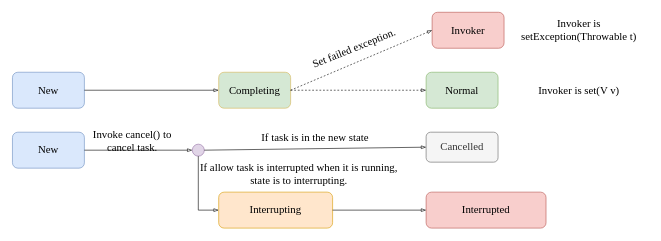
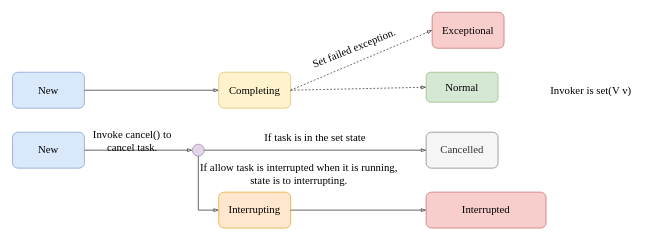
  <mxCell id="0" />
  <mxCell id="1" parent="0" />
  <mxCell id="2" value="New" style="rounded=1;whiteSpace=wrap;html=1;fontSize=18;fontFamily=Comic Sans MS;fillColor=#dae8fc;strokeColor=#6c8ebf;" vertex="1" parent="1"><mxGeometry x="20" y="120" width="120" height="60" as="geometry" /></mxCell>
- <mxCell id="3" value="Completing" style="rounded=1;whiteSpace=wrap;html=1;fontSize=18;fontFamily=Comic Sans MS;fillColor=#d5e8d4;strokeColor=#d6b656;" vertex="1" parent="1"><mxGeometry x="364" y="120" width="120" height="60" as="geometry" /></mxCell>
- <mxCell id="4" value="Invoker" style="rounded=1;whiteSpace=wrap;html=1;fontSize=18;fontFamily=Comic Sans MS;fillColor=#f8cecc;strokeColor=#b85450;" vertex="1" parent="1"><mxGeometry x="720" width="120" height="60" as="geometry" y="20" /></mxCell>
- <mxCell id="5" value="Normal" style="rounded=1;whiteSpace=wrap;html=1;fontSize=18;fontFamily=Comic Sans MS;fillColor=#d5e8d4;strokeColor=#82b366;" vertex="1" parent="1"><mxGeometry x="710" y="120" width="120" height="60" as="geometry" /></mxCell>
- <mxCell id="6" value="Cancelled" style="rounded=1;whiteSpace=wrap;html=1;fontSize=18;fontFamily=Comic Sans MS;fillColor=#f5f5f5;strokeColor=#666666;fontColor=#333333;" vertex="1" parent="1"><mxGeometry x="710" y="220" width="120" height="50" as="geometry" /></mxCell>
+ <mxCell id="3" value="Completing" style="rounded=1;whiteSpace=wrap;html=1;fontSize=18;fontFamily=Comic Sans MS;fillColor=#fff2cc;strokeColor=#d6b656;" vertex="1" parent="1"><mxGeometry x="364" y="120" width="120" height="60" as="geometry" /></mxCell>
+ <mxCell id="4" value="Exceptional" style="rounded=1;whiteSpace=wrap;html=1;fontSize=18;fontFamily=Comic Sans MS;fillColor=#f8cecc;strokeColor=#b85450;" vertex="1" parent="1"><mxGeometry x="720" width="120" height="60" as="geometry" y="20" /></mxCell>
+ <mxCell id="5" value="Normal" style="rounded=1;whiteSpace=wrap;html=1;fontSize=18;fontFamily=Comic Sans MS;fillColor=#d5e8d4;strokeColor=#82b366;" vertex="1" parent="1"><mxGeometry x="710" y="120" width="120" height="50" as="geometry" /></mxCell>
+ <mxCell id="6" value="Cancelled" style="rounded=1;whiteSpace=wrap;html=1;fontSize=18;fontFamily=Comic Sans MS;fillColor=#f5f5f5;strokeColor=#666666;fontColor=#333333;" vertex="1" parent="1"><mxGeometry x="710" y="220" width="120" height="60" as="geometry" /></mxCell>
  <mxCell id="7" value="Interrupted" style="rounded=1;whiteSpace=wrap;html=1;fontSize=18;fontFamily=Comic Sans MS;fillColor=#f8cecc;strokeColor=#b85450;" vertex="1" parent="1"><mxGeometry x="710" y="320" width="200" height="60" as="geometry" /></mxCell>
- <mxCell id="8" value="Interrupting" style="rounded=1;whiteSpace=wrap;html=1;fontSize=18;fontFamily=Comic Sans MS;fillColor=#ffe6cc;strokeColor=#d79b00;" vertex="1" parent="1"><mxGeometry x="364" y="320" width="190" height="60" as="geometry" /></mxCell>
+ <mxCell id="8" value="Interrupting" style="rounded=1;whiteSpace=wrap;html=1;fontSize=18;fontFamily=Comic Sans MS;fillColor=#ffe6cc;strokeColor=#d79b00;" vertex="1" parent="1"><mxGeometry x="364" y="320" width="120" height="60" as="geometry" /></mxCell>
  <mxCell id="9" value="" style="endArrow=blockThin;html=1;fontFamily=Comic Sans MS;fontSize=18;endFill=0;entryX=0;entryY=0.5;entryDx=0;entryDy=0;exitX=1;exitY=0.5;exitDx=0;exitDy=0;" edge="1" parent="1" source="2" target="3"><mxGeometry width="50" height="50" relative="1" as="geometry"><mxPoint x="50" y="310" as="sourcePoint" /><mxPoint x="100" y="260" as="targetPoint" /></mxGeometry></mxCell>
  <mxCell id="10" value="" style="endArrow=blockThin;html=1;fontFamily=Comic Sans MS;fontSize=18;endFill=0;entryX=0;entryY=0.5;entryDx=0;entryDy=0;exitX=1;exitY=0.5;exitDx=0;exitDy=0;dashed=1;" edge="1" parent="1" source="3" target="5"><mxGeometry width="50" height="50" relative="1" as="geometry"><mxPoint x="494" y="210" as="sourcePoint" /><mxPoint x="574" y="210" as="targetPoint" /></mxGeometry></mxCell>
  <mxCell id="11" value="" style="endArrow=blockThin;html=1;fontFamily=Comic Sans MS;fontSize=18;endFill=0;entryX=0;entryY=0.5;entryDx=0;entryDy=0;exitX=1;exitY=0.5;exitDx=0;exitDy=0;" edge="1" parent="1" source="8" target="7"><mxGeometry width="50" height="50" relative="1" as="geometry"><mxPoint x="380" y="430" as="sourcePoint" /><mxPoint x="460" y="430" as="targetPoint" /></mxGeometry></mxCell>
  <mxCell id="12" value="" style="endArrow=blockThin;html=1;fontFamily=Comic Sans MS;fontSize=18;endFill=0;entryX=0;entryY=0.5;entryDx=0;entryDy=0;exitX=1;exitY=0.5;exitDx=0;exitDy=0;dashed=1;" edge="1" parent="1" source="3" target="4"><mxGeometry width="50" height="50" relative="1" as="geometry"><mxPoint x="174" y="300" as="sourcePoint" /><mxPoint x="254" y="300" as="targetPoint" /></mxGeometry></mxCell>
  <mxCell id="13" value="New" style="rounded=1;whiteSpace=wrap;html=1;fontSize=18;fontFamily=Comic Sans MS;fillColor=#dae8fc;strokeColor=#6c8ebf;" vertex="1" parent="1"><mxGeometry x="20" y="220" width="120" height="60" as="geometry" /></mxCell>
  <mxCell id="14" value="" style="endArrow=blockThin;html=1;fontFamily=Comic Sans MS;fontSize=18;endFill=0;exitX=1;exitY=0.5;exitDx=0;exitDy=0;entryX=0;entryY=0.5;entryDx=0;entryDy=0;" edge="1" parent="1" source="13" target="19"><mxGeometry width="50" height="50" relative="1" as="geometry"><mxPoint x="140" y="250" as="sourcePoint" /><mxPoint x="290" y="290" as="targetPoint" /></mxGeometry></mxCell>
  <mxCell id="15" value="Set failed exception." style="text;html=1;strokeColor=none;fillColor=none;align=center;verticalAlign=middle;whiteSpace=wrap;rounded=0;fontFamily=Comic Sans MS;fontSize=18;rotation=338;" vertex="1" parent="1"><mxGeometry x="490" y="70" width="200" height="20" as="geometry" /></mxCell>
- <mxCell id="16" value="Invoker is set(V v)" style="text;html=1;strokeColor=none;fillColor=none;align=center;verticalAlign=middle;whiteSpace=wrap;rounded=0;fontFamily=Comic Sans MS;fontSize=18;" vertex="1" parent="1"><mxGeometry x="875" y="140" width="180" height="20" as="geometry" /></mxCell>
- <mxCell id="17" value="Invoker is setException(Throwable t)" style="text;html=1;strokeColor=none;fillColor=none;align=center;verticalAlign=middle;whiteSpace=wrap;rounded=0;fontFamily=Comic Sans MS;fontSize=18;" vertex="1" parent="1"><mxGeometry x="850" y="40" width="230" height="20" as="geometry" /></mxCell>
+ <mxCell id="16" value="Invoker is set(V v)" style="text;html=1;strokeColor=none;fillColor=none;align=center;verticalAlign=middle;whiteSpace=wrap;rounded=0;fontFamily=Comic Sans MS;fontSize=18;" vertex="1" parent="1"><mxGeometry x="895" y="140" width="180" height="20" as="geometry" /></mxCell>
  <mxCell id="18" value="Invoke cancel() to cancel task." style="text;html=1;strokeColor=none;fillColor=none;align=center;verticalAlign=middle;whiteSpace=wrap;rounded=0;fontFamily=Comic Sans MS;fontSize=18;" vertex="1" parent="1"><mxGeometry x="150" y="225" width="140" height="20" as="geometry" /></mxCell>
  <mxCell id="19" value="" style="ellipse;whiteSpace=wrap;html=1;aspect=fixed;fontFamily=Comic Sans MS;fontSize=18;fillColor=#e1d5e7;strokeColor=#9673a6;" vertex="1" parent="1"><mxGeometry x="320" y="240" width="20" height="20" as="geometry" /></mxCell>
  <mxCell id="20" value="" style="endArrow=none;html=1;fontFamily=Comic Sans MS;fontSize=18;entryX=0.5;entryY=1;entryDx=0;entryDy=0;" edge="1" parent="1" target="19"><mxGeometry width="50" height="50" relative="1" as="geometry"><mxPoint x="330" y="350" as="sourcePoint" /><mxPoint x="320" y="330" as="targetPoint" /></mxGeometry></mxCell>
  <mxCell id="21" value="" style="endArrow=blockThin;html=1;fontFamily=Comic Sans MS;fontSize=18;endFill=0;entryX=0;entryY=0.5;entryDx=0;entryDy=0;" edge="1" parent="1" target="8"><mxGeometry width="50" height="50" relative="1" as="geometry"><mxPoint x="330" y="350" as="sourcePoint" /><mxPoint x="310" y="390" as="targetPoint" /></mxGeometry></mxCell>
  <mxCell id="22" value="" style="endArrow=blockThin;html=1;fontFamily=Comic Sans MS;fontSize=18;endFill=0;exitX=1;exitY=0.5;exitDx=0;exitDy=0;entryX=0;entryY=0.5;entryDx=0;entryDy=0;" edge="1" parent="1" source="19" target="6"><mxGeometry width="50" height="50" relative="1" as="geometry"><mxPoint x="150" y="260" as="sourcePoint" /><mxPoint x="330" y="260" as="targetPoint" /></mxGeometry></mxCell>
- <mxCell id="23" value="If task is in the new state" style="text;html=1;strokeColor=none;fillColor=none;align=center;verticalAlign=middle;whiteSpace=wrap;rounded=0;fontFamily=Comic Sans MS;fontSize=18;" vertex="1" parent="1"><mxGeometry x="400" y="220" width="250" height="20" as="geometry" /></mxCell>
+ <mxCell id="23" value="If task is in the set state" style="text;html=1;strokeColor=none;fillColor=none;align=center;verticalAlign=middle;whiteSpace=wrap;rounded=0;fontFamily=Comic Sans MS;fontSize=18;" vertex="1" parent="1"><mxGeometry x="400" y="220" width="250" height="20" as="geometry" /></mxCell>
  <mxCell id="24" value="If allow task is interrupted when it is running, state is to interrupting." style="text;html=1;strokeColor=none;fillColor=none;align=center;verticalAlign=middle;whiteSpace=wrap;rounded=0;fontFamily=Comic Sans MS;fontSize=18;" vertex="1" parent="1"><mxGeometry x="320" y="280" width="356" height="20" as="geometry" /></mxCell>
